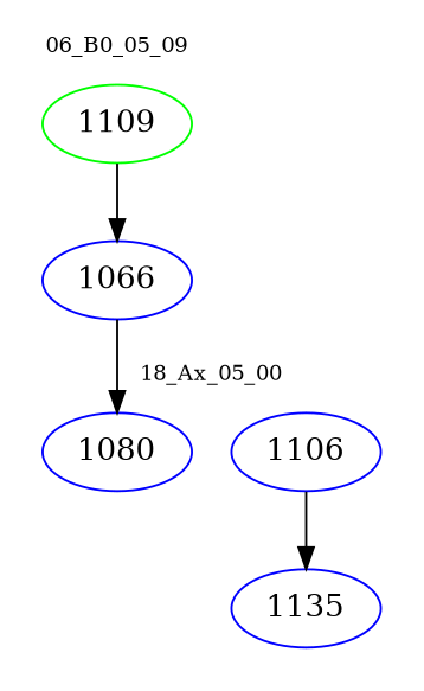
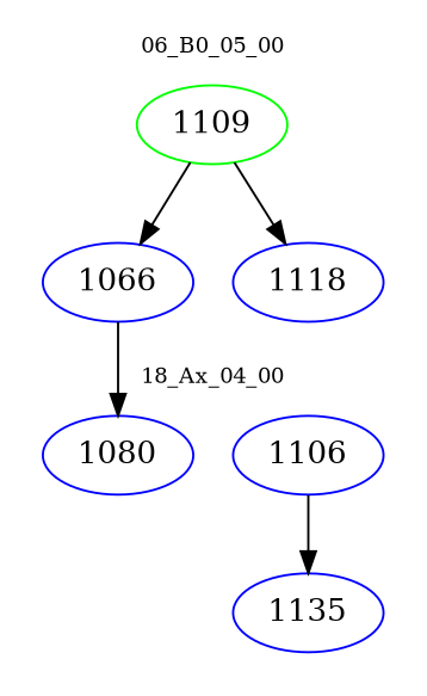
  digraph {
    node [color=blue]
    edge [color=black]
    n1 [label=1106]
    n2 [label=1080]
    n3 [label=1135]
    n4 [color=green label=1109]
    n5 [label=1066]
+   n6 [label=1118]
    subgraph cluster_1 {
      color=white
      fontsize=10
-     label="18_Ax_05_00"
+     label="18_Ax_04_00"
      n1
      n2
      n3
    }
    subgraph cluster_2 {
      color=white
      fontsize=10
-     label="06_B0_05_09"
+     label="06_B0_05_00"
      n4
      n5
+     n6
    }
    n1 -> n3
    n4 -> n5
+   n4 -> n6
    n5 -> n2
  }
